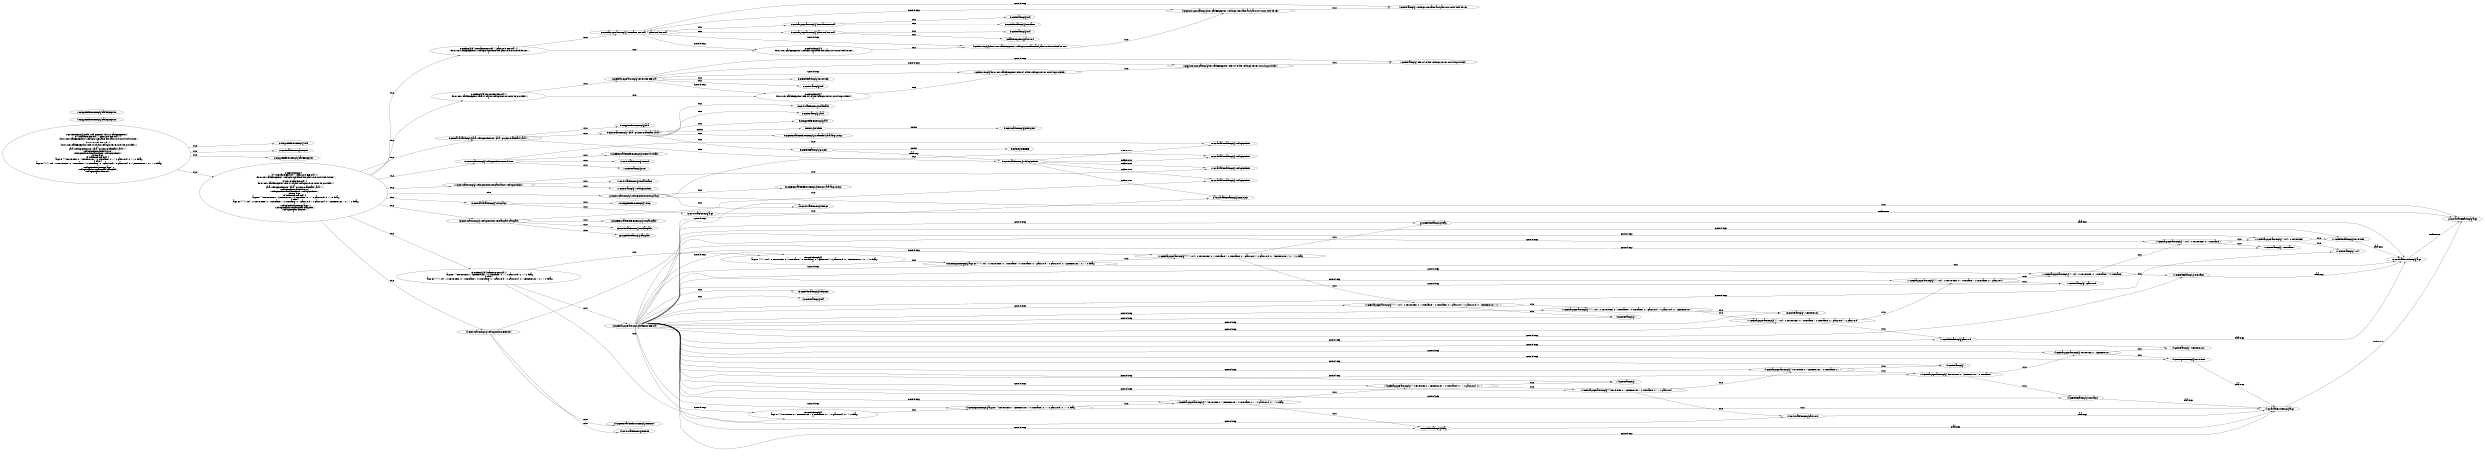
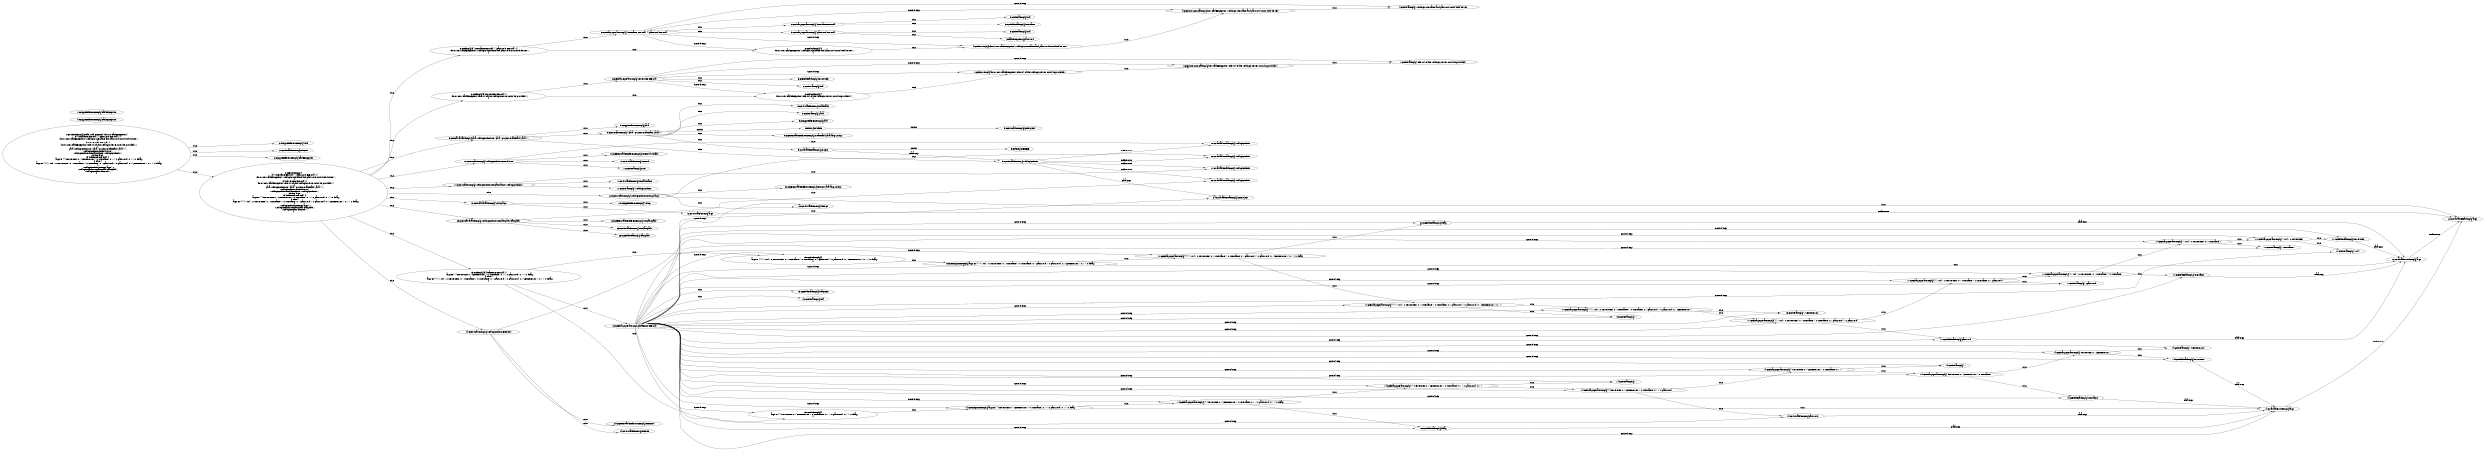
  digraph {
    rankdir=LR
    node [shape=ellipse]
    n1 [label="2:CtTypeReferenceImpl@void"]
    n2 [label="2:CtVirtualElement@execute"]
    n3 [label="2:CtTypeReferenceImpl@TaskException"]
    n4 [label="3:CtFieldReadImpl@username"]
    n5 [label="3:CtLiteralImpl@null"]
    n6 [label="3:CtBinaryOperatorImpl@(username == null)"]
    n7 [label="3:TaskException@password"]
    n8 [label="3:CtLiteralImpl@null"]
    n9 [label="3:CtBinaryOperatorImpl@(password == null)"]
    n10 [label="3:CtBinaryOperatorImpl@(username == null) || (password == null)"]
    n11 [label="4:CtLiteralImpl@\"weblogic username and password must both be set\""]
    n12 [label="4:CtConstructorCallImpl@new TaskException(\"weblogic username and password must both be set\")"]
    n13 [label="4:CtThrowImpl@throw new TaskException(\"weblogic username and password must both be set\")"]
    n14 [label="3:CtBlockImpl@\{\n    throw new TaskException(\"weblogic username and password must both be set\");\n\}"]
    n15 [label="4:CtTypeReferenceImpl@TaskException"]
    n16 [label="3:CtIfImpl@if ((username == null) || (password == null)) \{\n    throw new TaskException(\"weblogic username and password must both be set\");\n\}"]
    n17 [label="6:CtFieldReadImpl@serverURL"]
    n18 [label="6:CtLiteralImpl@null"]
    n19 [label="6:CtBinaryOperatorImpl@serverURL == null"]
    n20 [label="7:CtLiteralImpl@\"The url of the weblogic server must be provided.\""]
    n21 [label="7:CtConstructorCallImpl@new TaskException(\"The url of the weblogic server must be provided.\")"]
    n22 [label="7:CtThrowImpl@throw new TaskException(\"The url of the weblogic server must be provided.\")"]
    n23 [label="6:CtBlockImpl@\{\n    throw new TaskException(\"The url of the weblogic server must be provided.\");\n\}"]
    n24 [label="7:CtTypeReferenceImpl@TaskException"]
    n25 [label="6:CtIfImpl@if (serverURL == null) \{\n    throw new TaskException(\"The url of the weblogic server must be provided.\");\n\}"]
    n26 [label="9:CtTypeReferenceImpl@Java"]
    n27 [label="9:CtExecutableReferenceImpl@createTask(java.lang.String)"]
    n28 [label="9:CtVirtualElement@createTask"]
-   n29 [label="9:CtFieldReadImpl@project"]
+   n29 [label="9:CtVariableReadImpl@project"]
    n30 [label="9:CtVirtualElement@weblogicAdmin"]
    n31 [label="9:Delete@DELETE"]
    n32 [label="10:CtVariableReadImpl@weblogicAdmin"]
    n33 [label="11:CtVariableReadImpl@weblogicAdmin"]
    n34 [label="22:CtVariableReadImpl@weblogicAdmin"]
    n35 [label="23:CtVariableReadImpl@weblogicAdmin"]
    n36 [label="24:CtVariableReadImpl@getProject"]
    n37 [label="9:CtLiteralImpl@\"java\""]
    n38 [label="9:CtInvocationImpl@((Java) (project.createTask(\"java\")))"]
    n39 [label="9:CtTypeReferenceImpl@Java"]
    n40 [label="9:Insert@INSERT"]
    n41 [label="9:CtInvocationImpl@getProject()"]
    n42 [label="9:CtLocalVariableImpl@Java weblogicAdmin = ((Java) (project.createTask(\"java\")))"]
    n43 [label="10:CtExecutableReferenceImpl@setFork(boolean)"]
    n44 [label="10:CtVirtualElement@setFork"]
    n45 [label="10:CtLiteralImpl@true"]
    n46 [label="10:CtInvocationImpl@weblogicAdmin.setFork(true)"]
    n47 [label="11:CtVirtualElement@setClassname"]
    n48 [label="11:CtLiteralImpl@\"weblogic.Admin\""]
    n49 [label="11:CtInvocationImpl@weblogicAdmin.setClassname(\"weblogic.Admin\")"]
    n50 [label="12:CtTypeReferenceImpl@String"]
    n51 [label="72:CtVirtualElement@args"]
    n52 [label="22:CtVariableReadImpl@args"]
    n53 [label="12:CtLocalVariableImpl@String args"]
    n54 [label="13:CtFieldReadImpl@beaHome"]
    n55 [label="13:CtLiteralImpl@null"]
    n56 [label="13:CtBinaryOperatorImpl@beaHome == null"]
    n57 [label="14:CtVariableWriteImpl@args"]
-   n58 [label="14:CtAssignmentImpl@serverURL"]
+   n58 [label="14:CtFieldReadImpl@serverURL"]
    n59 [label="14:CtLiteralImpl@\" SHUTDOWN \""]
    n60 [label="14:CtBinaryOperatorImpl@(serverURL + \" SHUTDOWN \")"]
    n61 [label="14:CtFieldReadImpl@username"]
    n62 [label="14:CtBinaryOperatorImpl@((serverURL + \" SHUTDOWN \") + username)"]
    n63 [label="14:CtLiteralImpl@\" \""]
    n64 [label="14:CtBinaryOperatorImpl@(((serverURL + \" SHUTDOWN \") + username) + \" \")"]
    n65 [label="14:CtVirtualElement@password"]
    n66 [label="14:CtBinaryOperatorImpl@((((serverURL + \" SHUTDOWN \") + username) + \" \") + password)"]
    n67 [label="14:CtLiteralImpl@\" \""]
    n68 [label="14:CtBinaryOperatorImpl@(((((serverURL + \" SHUTDOWN \") + username) + \" \") + password) + \" \")"]
    n69 [label="16:CtFieldReadImpl@delay"]
    n70 [label="14:CtBinaryOperatorImpl@(((((serverURL + \" SHUTDOWN \") + username) + \" \") + password) + \" \") + delay"]
    n71 [label="14:CtAssignmentImpl@args = (((((serverURL + \" SHUTDOWN \") + username) + \" \") + password) + \" \") + delay"]
    n72 [label="13:CtBlockImpl@\{\n    args = (((((serverURL + \" SHUTDOWN \") + username) + \" \") + password) + \" \") + delay;\n\}"]
    n73 [label="17:CtLiteralImpl@\" -url \""]
    n74 [label="17:CtFieldReadImpl@serverURL"]
    n75 [label="17:CtBinaryOperatorImpl@(\" -url \" + serverURL)"]
    n76 [label="17:CtLiteralImpl@\" -username \""]
    n77 [label="17:CtBinaryOperatorImpl@((\" -url \" + serverURL) + \" -username \")"]
    n78 [label="17:CtFieldReadImpl@username"]
    n79 [label="17:CtBinaryOperatorImpl@(((\" -url \" + serverURL) + \" -username \") + username)"]
    n80 [label="17:CtLiteralImpl@\" -password \""]
    n81 [label="17:CtBinaryOperatorImpl@((((\" -url \" + serverURL) + \" -username \") + username) + \" -password \")"]
    n82 [label="17:CtFieldReadImpl@password"]
    n83 [label="17:CtBinaryOperatorImpl@(((((\" -url \" + serverURL) + \" -username \") + username) + \" -password \") + password)"]
    n84 [label="18:CtLiteralImpl@\" SHUTDOWN \""]
    n85 [label="17:CtBinaryOperatorImpl@((((((\" -url \" + serverURL) + \" -username \") + username) + \" -password \") + password) + \" SHUTDOWN \")"]
    n86 [label="19:CtLiteralImpl@\" \""]
    n87 [label="17:CtBinaryOperatorImpl@(((((((\" -url \" + serverURL) + \" -username \") + username) + \" -password \") + password) + \" SHUTDOWN \") + \" \")"]
    n88 [label="20:CtFieldReadImpl@delay"]
    n89 [label="17:CtBinaryOperatorImpl@(((((((\" -url \" + serverURL) + \" -username \") + username) + \" -password \") + password) + \" SHUTDOWN \") + \" \") + delay"]
    n90 [label="16:CtAssignmentImpl@args = (((((((\" -url \" + serverURL) + \" -username \") + username) + \" -password \") + password) + \" SHUTDOWN \") + \" \") + delay"]
    n91 [label="15:CtBlockImpl@\{\n    args = (((((((\" -url \" + serverURL) + \" -username \") + username) + \" -password \") + password) + \" SHUTDOWN \") + \" \") + delay;\n\}"]
    n92 [label="22:CtVirtualElement@setArgs"]
    n93 [label="16:CtVariableWriteImpl@args"]
    n94 [label="13:CtIfImpl@if (beaHome == null) \{\n    args = (((((serverURL + \" SHUTDOWN \") + username) + \" \") + password) + \" \") + delay;\n\} else \{\n    args = (((((((\" -url \" + serverURL) + \" -username \") + username) + \" -password \") + password) + \" SHUTDOWN \") + \" \") + delay;\n\}"]
    n95 [label="22:CtExecutableReferenceImpl@setArgs(java.lang.String)"]
    n96 [label="22:CtInvocationImpl@weblogicAdmin.setArgs(args)"]
    n97 [label="23:CtExecutableReferenceImpl@setClasspath()"]
    n98 [label="23:CtVirtualElement@setClasspath"]
    n99 [label="23:CtFieldReadImpl@classpath"]
-   n100 [label="23:CtInvocationImpl@weblogicAdmin.setClasspath(classpath)"]
+   n100 [label="23:CtLocalVariableImpl@weblogicAdmin.setClasspath(classpath)"]
    n101 [label="24:CtExecutableReferenceImpl@execute()"]
    n102 [label="24:CtVirtualElement@execute"]
    n103 [label="24:CtInvocationImpl@weblogicAdmin.execute()"]
    n104 [label="2:CtBlockImpl@\{\n    if ((username == null) || (password == null)) \{\n        throw new TaskException(\"weblogic username and password must both be set\");\n    \}\n    if (serverURL == null) \{\n        throw new TaskException(\"The url of the weblogic server must be provided.\");\n    \}\n    Java weblogicAdmin = ((Java) (project.createTask(\"java\")));\n    weblogicAdmin.setFork(true);\n    weblogicAdmin.setClassname(\"weblogic.Admin\");\n    String args;\n    if (beaHome == null) \{\n        args = (((((serverURL + \" SHUTDOWN \") + username) + \" \") + password) + \" \") + delay;\n    \} else \{\n        args = (((((((\" -url \" + serverURL) + \" -username \") + username) + \" -password \") + password) + \" SHUTDOWN \") + \" \") + delay;\n    \}\n    weblogicAdmin.setArgs(args);\n    weblogicAdmin.setClasspath(classpath);\n    weblogicAdmin.execute();\n\}"]
    n105 [label="2:CtMethodImpl@public void execute() throws TaskException \{\n    if ((username == null) || (password == null)) \{\n        throw new TaskException(\"weblogic username and password must both be set\");\n    \}\n    if (serverURL == null) \{\n        throw new TaskException(\"The url of the weblogic server must be provided.\");\n    \}\n    Java weblogicAdmin = ((Java) (project.createTask(\"java\")));\n    weblogicAdmin.setFork(true);\n    weblogicAdmin.setClassname(\"weblogic.Admin\");\n    String args;\n    if (beaHome == null) \{\n        args = (((((serverURL + \" SHUTDOWN \") + username) + \" \") + password) + \" \") + delay;\n    \} else \{\n        args = (((((((\" -url \" + serverURL) + \" -username \") + username) + \" -password \") + password) + \" SHUTDOWN \") + \" \") + delay;\n    \}\n    weblogicAdmin.setArgs(args);\n    weblogicAdmin.setClasspath(classpath);\n    weblogicAdmin.execute();\n\}"]
    n6 -> n4 [label=AST]
    n6 -> n5 [label=AST]
    n9 -> n7 [label=AST]
    n9 -> n8 [label=AST]
    n10 -> n6 [label=AST]
    n10 -> n9 [label=AST]
    n10 -> n11 [label="Control Dep"]
    n10 -> n12 [label="Control Dep"]
    n10 -> n13 [label="Control Dep"]
    n10 -> n14 [label="Control Dep"]
    n12 -> n11 [label=AST]
    n13 -> n12 [label=AST]
    n14 -> n13 [label=AST]
    n16 -> n10 [label=AST]
    n16 -> n14 [label=AST]
    n19 -> n17 [label=AST]
    n19 -> n18 [label=AST]
    n19 -> n20 [label="Control Dep"]
    n19 -> n21 [label="Control Dep"]
    n19 -> n22 [label="Control Dep"]
    n19 -> n23 [label="Control Dep"]
    n21 -> n20 [label=AST]
    n22 -> n21 [label=AST]
    n23 -> n22 [label=AST]
    n25 -> n19 [label=AST]
    n25 -> n23 [label=AST]
    n29 -> n30 [label="Data Dep"]
    n29 -> n31 [label=Action]
    n30 -> n32 [label="Define-Use"]
    n30 -> n33 [label="Define-Use"]
    n30 -> n34 [label="Define-Use"]
    n30 -> n35 [label="Define-Use"]
-   n30 -> n36 [label="Define-Use"]
+   n30 -> n36 [label="Data Dep"]
    n38 -> n27 [label=AST]
    n38 -> n28 [label=AST]
    n38 -> n29 [label=AST]
    n38 -> n37 [label=AST]
    n38 -> n39 [label=AST]
    n38 -> n40 [label=Action]
    n40 -> n41 [label=Action]
    n42 -> n26 [label=AST]
    n42 -> n30 [label=AST]
    n42 -> n38 [label=AST]
    n46 -> n32 [label=AST]
    n46 -> n43 [label=AST]
    n46 -> n44 [label=AST]
    n46 -> n45 [label=AST]
    n49 -> n33 [label=AST]
    n49 -> n47 [label=AST]
    n49 -> n48 [label=AST]
    n51 -> n52 [label="Define-Use"]
    n53 -> n50 [label=AST]
    n53 -> n51 [label=AST]
    n56 -> n54 [label=AST]
    n56 -> n55 [label=AST]
    n56 -> n57 [label="Control Dep"]
    n56 -> n58 [label="Control Dep"]
    n56 -> n59 [label="Control Dep"]
    n56 -> n60 [label="Control Dep"]
    n56 -> n61 [label="Control Dep"]
    n56 -> n62 [label="Control Dep"]
    n56 -> n63 [label="Control Dep"]
    n56 -> n64 [label="Control Dep"]
    n56 -> n65 [label="Control Dep"]
    n56 -> n66 [label="Control Dep"]
    n56 -> n67 [label="Control Dep"]
    n56 -> n68 [label="Control Dep"]
    n56 -> n69 [label="Control Dep"]
    n56 -> n70 [label="Control Dep"]
    n56 -> n71 [label="Control Dep"]
    n56 -> n72 [label="Control Dep"]
    n56 -> n73 [label="Control Dep"]
    n56 -> n74 [label="Control Dep"]
    n56 -> n75 [label="Control Dep"]
    n56 -> n76 [label="Control Dep"]
    n56 -> n77 [label="Control Dep"]
    n56 -> n78 [label="Control Dep"]
    n56 -> n79 [label="Control Dep"]
    n56 -> n80 [label="Control Dep"]
    n56 -> n81 [label="Control Dep"]
    n56 -> n82 [label="Control Dep"]
    n56 -> n83 [label="Control Dep"]
    n56 -> n84 [label="Control Dep"]
    n56 -> n85 [label="Control Dep"]
    n56 -> n86 [label="Control Dep"]
    n56 -> n87 [label="Control Dep"]
    n56 -> n88 [label="Control Dep"]
    n56 -> n89 [label="Control Dep"]
    n56 -> n90 [label="Control Dep"]
    n56 -> n91 [label="Control Dep"]
    n56 -> n92 [label="Control Dep"]
    n57 -> n52 [label="Define-Use"]
    n58 -> n57 [label="Data Dep"]
    n60 -> n58 [label=AST]
    n60 -> n59 [label=AST]
    n61 -> n57 [label="Data Dep"]
    n62 -> n60 [label=AST]
    n62 -> n61 [label=AST]
    n64 -> n62 [label=AST]
    n64 -> n63 [label=AST]
    n65 -> n57 [label="Data Dep"]
    n66 -> n64 [label=AST]
    n66 -> n65 [label=AST]
    n68 -> n66 [label=AST]
    n68 -> n67 [label=AST]
    n69 -> n57 [label="Data Dep"]
    n70 -> n68 [label=AST]
    n70 -> n69 [label=AST]
    n71 -> n57 [label=AST]
    n71 -> n70 [label=AST]
    n72 -> n71 [label=AST]
    n74 -> n93 [label="Data Dep"]
    n75 -> n73 [label=AST]
    n75 -> n74 [label=AST]
    n77 -> n75 [label=AST]
    n77 -> n76 [label=AST]
    n78 -> n93 [label="Data Dep"]
    n79 -> n77 [label=AST]
    n79 -> n78 [label=AST]
    n81 -> n79 [label=AST]
    n81 -> n80 [label=AST]
    n82 -> n93 [label="Data Dep"]
    n83 -> n81 [label=AST]
    n83 -> n82 [label=AST]
    n85 -> n83 [label=AST]
    n85 -> n84 [label=AST]
    n87 -> n85 [label=AST]
    n87 -> n86 [label=AST]
    n88 -> n93 [label="Data Dep"]
    n89 -> n87 [label=AST]
    n89 -> n88 [label=AST]
    n90 -> n89 [label=AST]
    n90 -> n93 [label=AST]
    n91 -> n90 [label=AST]
    n93 -> n52 [label="Define-Use"]
    n94 -> n56 [label=AST]
    n94 -> n72 [label=AST]
    n94 -> n91 [label=AST]
    n96 -> n34 [label=AST]
    n96 -> n52 [label=AST]
    n96 -> n92 [label=AST]
    n96 -> n95 [label=AST]
    n100 -> n35 [label=AST]
    n100 -> n97 [label=AST]
    n100 -> n98 [label=AST]
    n100 -> n99 [label=AST]
    n103 -> n36 [label=AST]
    n103 -> n101 [label=AST]
    n103 -> n102 [label=AST]
    n104 -> n16 [label=AST]
    n104 -> n25 [label=AST]
    n104 -> n42 [label=AST]
    n104 -> n46 [label=AST]
    n104 -> n49 [label=AST]
    n104 -> n53 [label=AST]
    n104 -> n94 [label=AST]
    n104 -> n96 [label=AST]
    n104 -> n100 [label=AST]
    n104 -> n103 [label=AST]
    n105 -> n1 [label=AST]
    n105 -> n2 [label=AST]
    n105 -> n3 [label=AST]
    n105 -> n104 [label=AST]
  }
